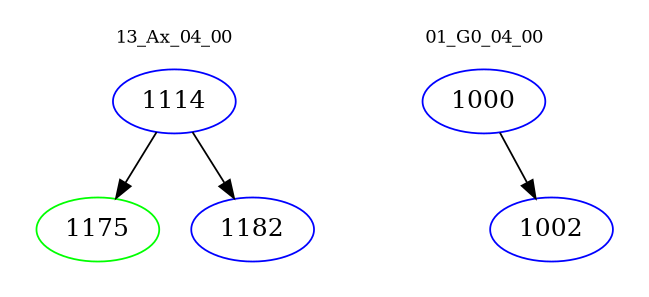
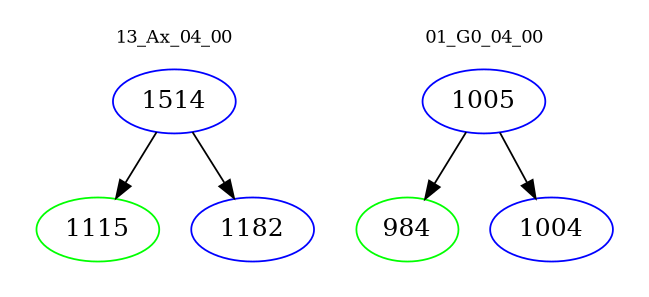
  digraph {
    node [color=blue]
    edge [color=black]
-   n1 [label=1114]
-   n2 [color=green label=1175]
+   n1 [label=1514]
+   n2 [color=green label=1115]
    n3 [label=1182]
-   n4 [label=1000]
-   n6 [label=1002]
+   n4 [label=1005]
+   n5 [color=green label=984]
+   n6 [label=1004]
    subgraph cluster_1 {
      color=white
      fontsize=10
      label="13_Ax_04_00"
      n1
      n2
      n3
    }
    subgraph cluster_2 {
      color=white
      fontsize=10
      label="01_G0_04_00"
      n4
+     n5
      n6
    }
    n1 -> n2
    n1 -> n3
+   n4 -> n5
    n4 -> n6
  }
